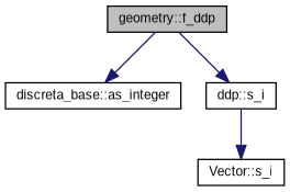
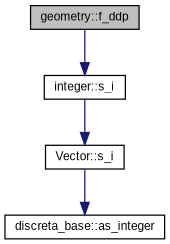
  digraph {
    fontname="Liberation Sans"
    rankdir=TB
    node [color=black fillcolor=white fontname="Liberation Sans" fontsize=10 shape=record style=filled]
    edge [color=midnightblue fontname="Liberation Sans" fontsize=10 labelfontname=Helvetica labelfontsize=10 style=solid]
    n1 [fillcolor=grey75 fontcolor=black height=0.2 label="geometry::f_ddp" width=0.4]
    n2 [height=0.2 label="discreta_base::as_integer" width=0.4]
-   n3 [height=0.2 label="ddp::s_i" width=0.4]
+   n3 [height=0.2 label="integer::s_i" width=0.4]
    n4 [height=0.2 label="Vector::s_i" width=0.4]
-   n1 -> n2
+   n4 -> n2
    n1 -> n3
    n3 -> n4
  }
